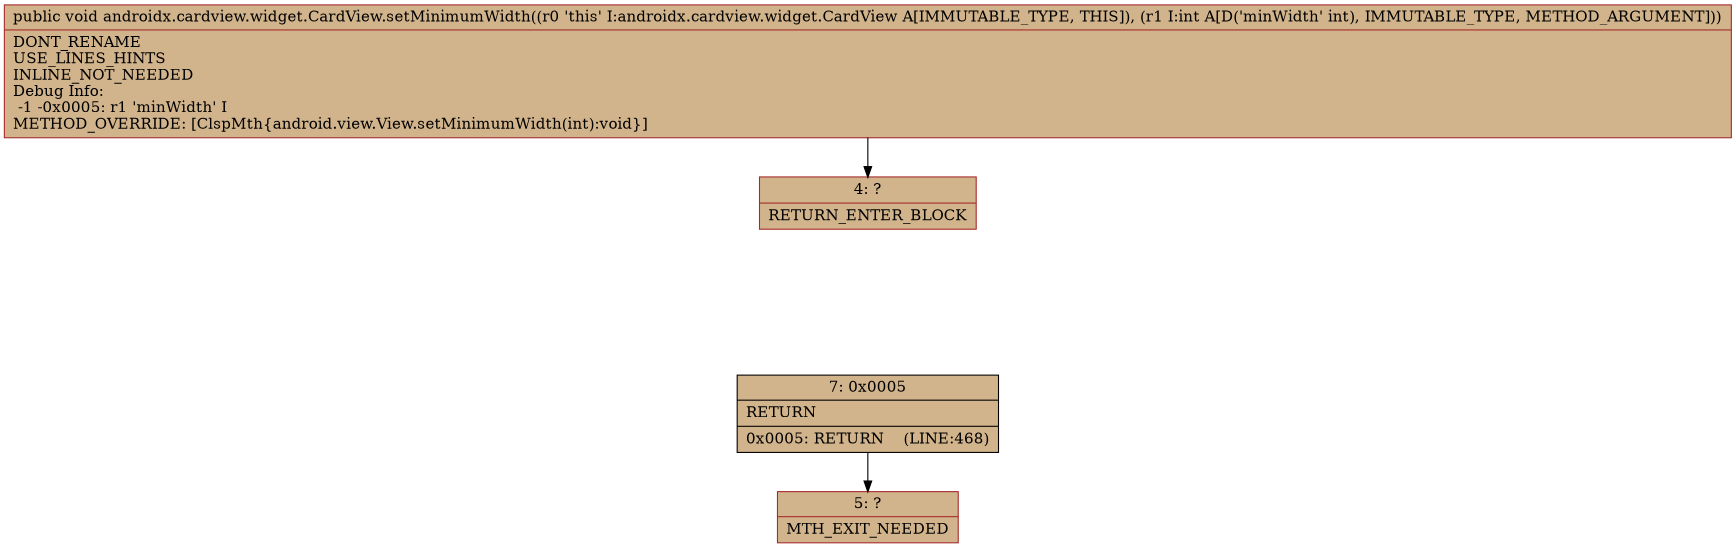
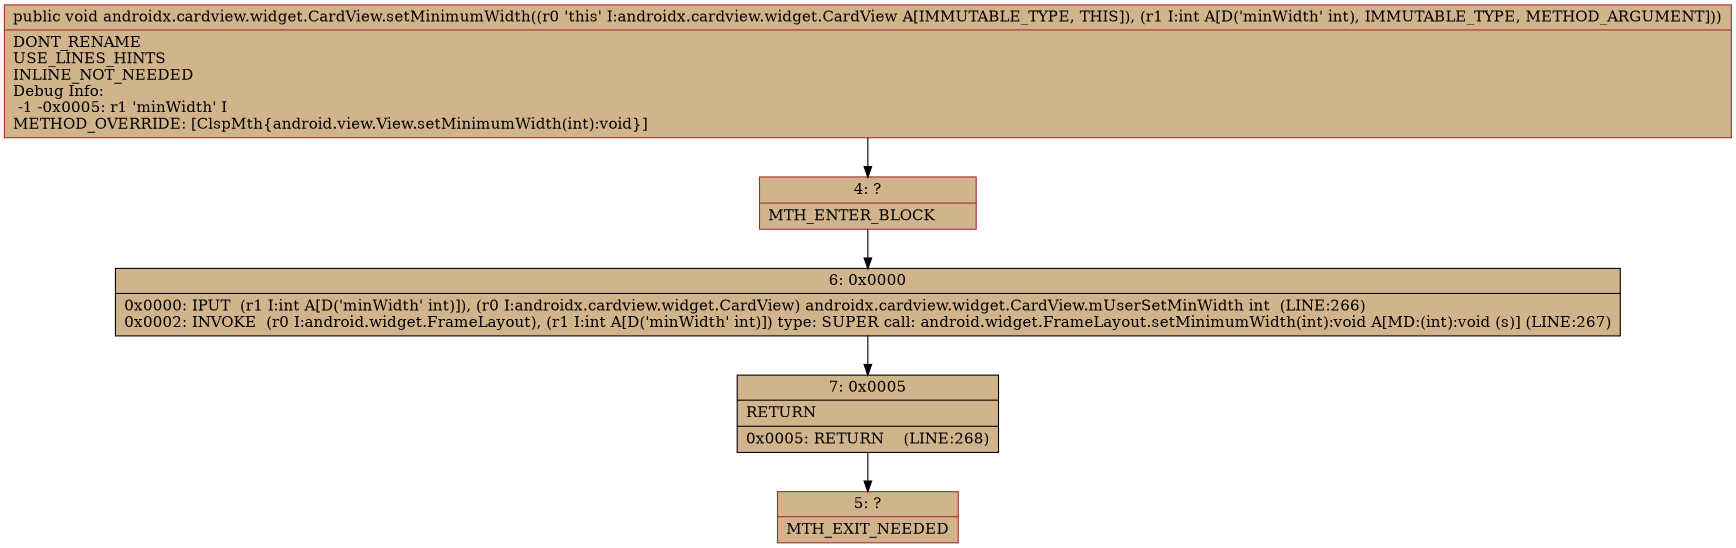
  digraph {
    node [color=brown fillcolor=tan shape=record style=filled]
-   n1 [label="{4\:\ ?|RETURN_ENTER_BLOCK\l}"]
-   n3 [color=black label="{7\:\ 0x0005|RETURN\l|0x0005: RETURN    (LINE:468)\l}"]
+   n1 [label="{4\:\ ?|MTH_ENTER_BLOCK\l}"]
+   n2 [color=black label="{6\:\ 0x0000|0x0000: IPUT  (r1 I:int A[D('minWidth' int)]), (r0 I:androidx.cardview.widget.CardView) androidx.cardview.widget.CardView.mUserSetMinWidth int  (LINE:266)\l0x0002: INVOKE  (r0 I:android.widget.FrameLayout), (r1 I:int A[D('minWidth' int)]) type: SUPER call: android.widget.FrameLayout.setMinimumWidth(int):void A[MD:(int):void (s)] (LINE:267)\l}"]
+   n3 [color=black label="{7\:\ 0x0005|RETURN\l|0x0005: RETURN    (LINE:268)\l}"]
    n4 [label="{5\:\ ?|MTH_EXIT_NEEDED\l}"]
    n5 [label="{public void androidx.cardview.widget.CardView.setMinimumWidth((r0 'this' I:androidx.cardview.widget.CardView A[IMMUTABLE_TYPE, THIS]), (r1 I:int A[D('minWidth' int), IMMUTABLE_TYPE, METHOD_ARGUMENT]))  | DONT_RENAME\lUSE_LINES_HINTS\lINLINE_NOT_NEEDED\lDebug Info:\l  \-1 \-0x0005: r1 'minWidth' I\lMETHOD_OVERRIDE: [ClspMth\{android.view.View.setMinimumWidth(int):void\}]\l}"]
+   n1 -> n2
+   n2 -> n3
    n3 -> n4
    n5 -> n1
  }
